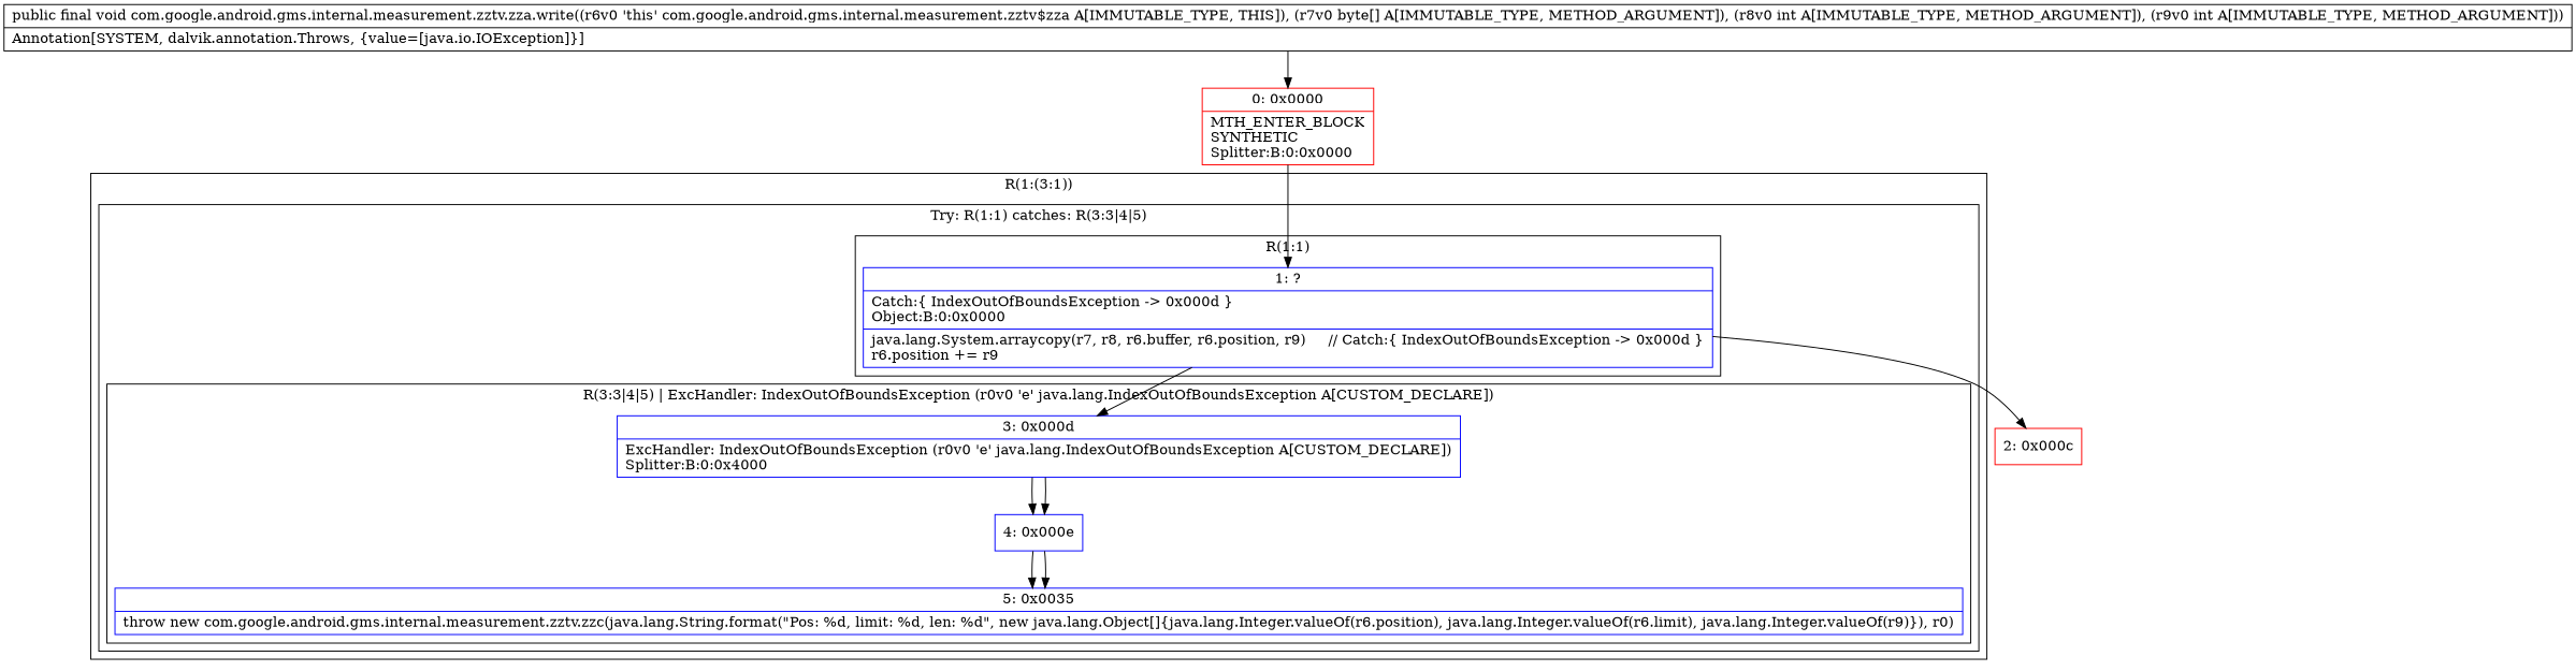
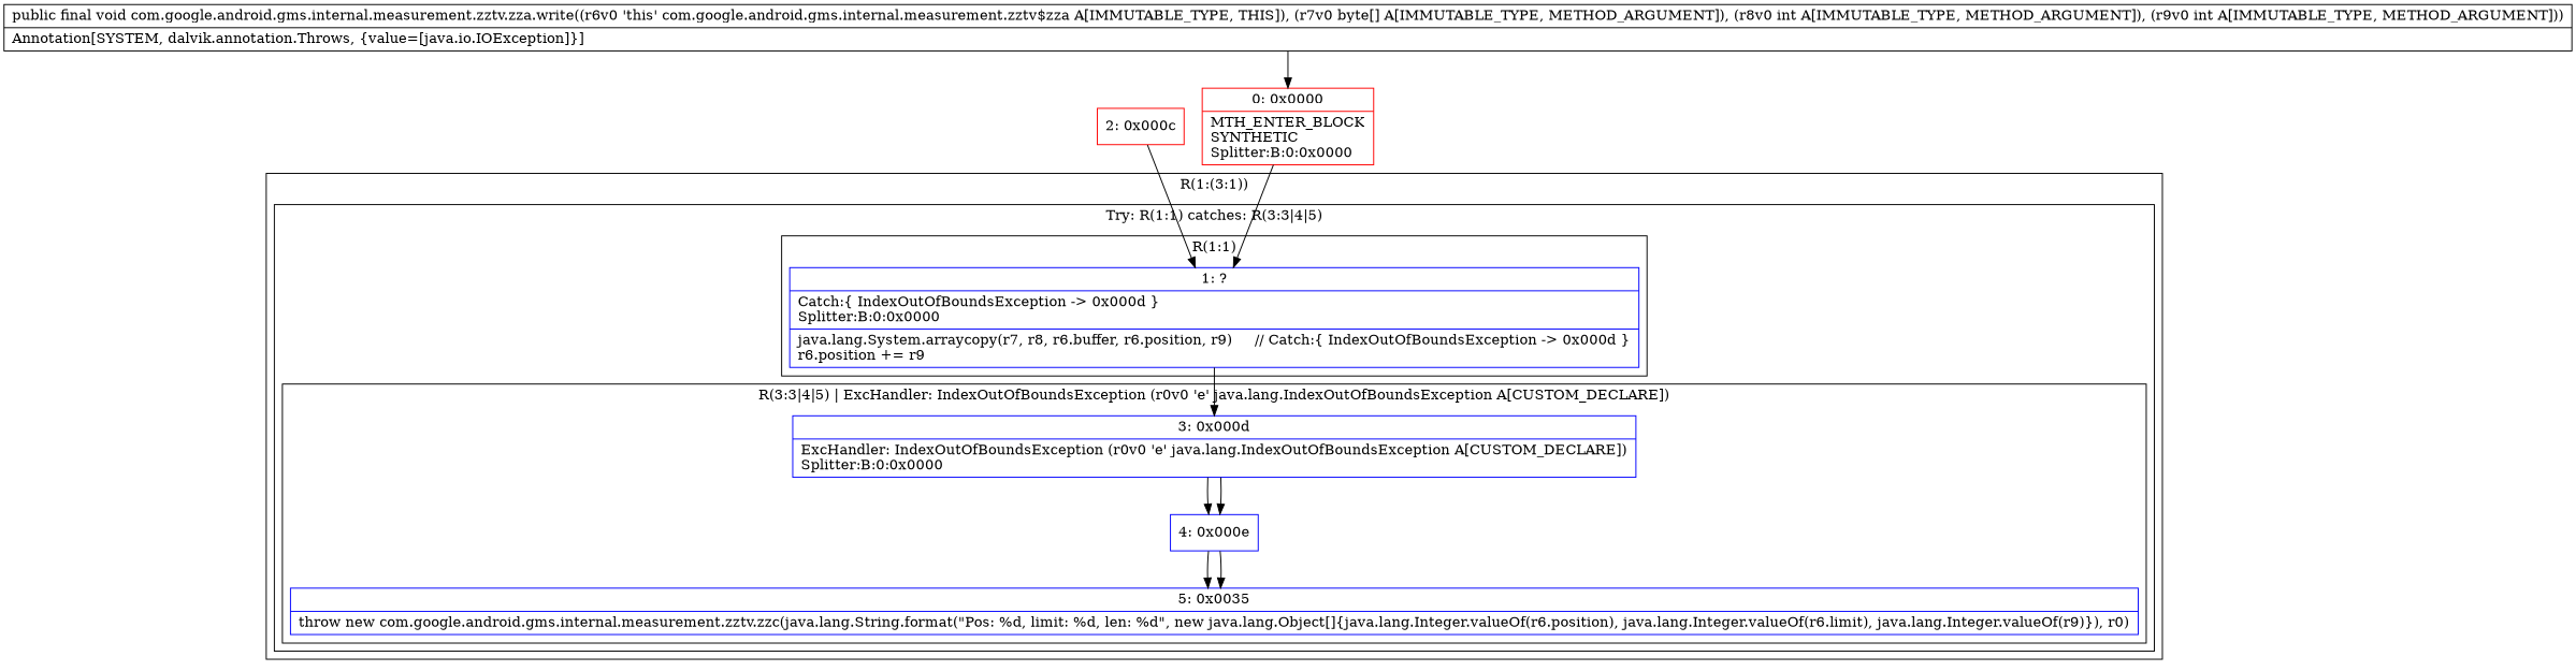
  digraph {
    node [color=blue shape=record]
-   n1 [label="{1\:\ ?|Catch:\{ IndexOutOfBoundsException \-\> 0x000d \}\lObject:B:0:0x0000\l|java.lang.System.arraycopy(r7, r8, r6.buffer, r6.position, r9)     \/\/ Catch:\{ IndexOutOfBoundsException \-\> 0x000d \}\lr6.position += r9\l}"]
-   n2 [label="{3\:\ 0x000d|ExcHandler: IndexOutOfBoundsException (r0v0 'e' java.lang.IndexOutOfBoundsException A[CUSTOM_DECLARE])\lSplitter:B:0:0x4000\l}"]
+   n1 [label="{1\:\ ?|Catch:\{ IndexOutOfBoundsException \-\> 0x000d \}\lSplitter:B:0:0x0000\l|java.lang.System.arraycopy(r7, r8, r6.buffer, r6.position, r9)     \/\/ Catch:\{ IndexOutOfBoundsException \-\> 0x000d \}\lr6.position += r9\l}"]
+   n2 [label="{3\:\ 0x000d|ExcHandler: IndexOutOfBoundsException (r0v0 'e' java.lang.IndexOutOfBoundsException A[CUSTOM_DECLARE])\lSplitter:B:0:0x0000\l}"]
    n3 [label="{4\:\ 0x000e}"]
    n4 [label="{5\:\ 0x0035|throw new com.google.android.gms.internal.measurement.zztv.zzc(java.lang.String.format(\"Pos: %d, limit: %d, len: %d\", new java.lang.Object[]\{java.lang.Integer.valueOf(r6.position), java.lang.Integer.valueOf(r6.limit), java.lang.Integer.valueOf(r9)\}), r0)\l}"]
    n5 [color=red label="{2\:\ 0x000c}"]
    n6 [color=red label="{0\:\ 0x0000|MTH_ENTER_BLOCK\lSYNTHETIC\lSplitter:B:0:0x0000\l}"]
    n7 [label="{public final void com.google.android.gms.internal.measurement.zztv.zza.write((r6v0 'this' com.google.android.gms.internal.measurement.zztv$zza A[IMMUTABLE_TYPE, THIS]), (r7v0 byte[] A[IMMUTABLE_TYPE, METHOD_ARGUMENT]), (r8v0 int A[IMMUTABLE_TYPE, METHOD_ARGUMENT]), (r9v0 int A[IMMUTABLE_TYPE, METHOD_ARGUMENT]))  | Annotation[SYSTEM, dalvik.annotation.Throws, \{value=[java.io.IOException]\}]\l}" color=""]
    subgraph cluster_1 {
      label="R(1:(3:1))"
      subgraph cluster_2 {
        label="Try: R(1:1) catches: R(3:3|4|5)"
        subgraph cluster_3 {
          label="R(1:1)"
          n1
        }
        subgraph cluster_4 {
          label="R(3:3|4|5) | ExcHandler: IndexOutOfBoundsException (r0v0 'e' java.lang.IndexOutOfBoundsException A[CUSTOM_DECLARE])\l"
          n2
          n3
          n4
        }
      }
    }
    subgraph cluster_5 {
      label="R(3:3|4|5) | ExcHandler: IndexOutOfBoundsException (r0v0 'e' java.lang.IndexOutOfBoundsException A[CUSTOM_DECLARE])\l"
    }
    n1 -> n2
-   n1 -> n5
+   n5 -> n1
    n2 -> n3
    n2 -> n3
    n3 -> n4
    n3 -> n4
    n6 -> n1
    n7 -> n6
  }
